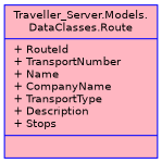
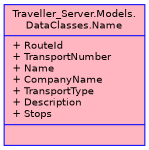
  digraph {
-   n1 [color=blue fillcolor=lightpink fontcolor=black fontname=Helvetica fontsize=10 height=0.2 label="{Traveller_Server.Models.\lDataClasses.Route\n|+ RouteId\l+ TransportNumber\l+ Name\l+ CompanyName\l+ TransportType\l+ Description\l+ Stops\l|}" shape=record style=filled width=0.4]
+   n1 [color=blue fillcolor=lightpink fontcolor=black fontname=Helvetica fontsize=10 height=0.2 label="{Traveller_Server.Models.\lDataClasses.Name\n|+ RouteId\l+ TransportNumber\l+ Name\l+ CompanyName\l+ TransportType\l+ Description\l+ Stops\l|}" shape=record style=filled width=0.4]
  }
